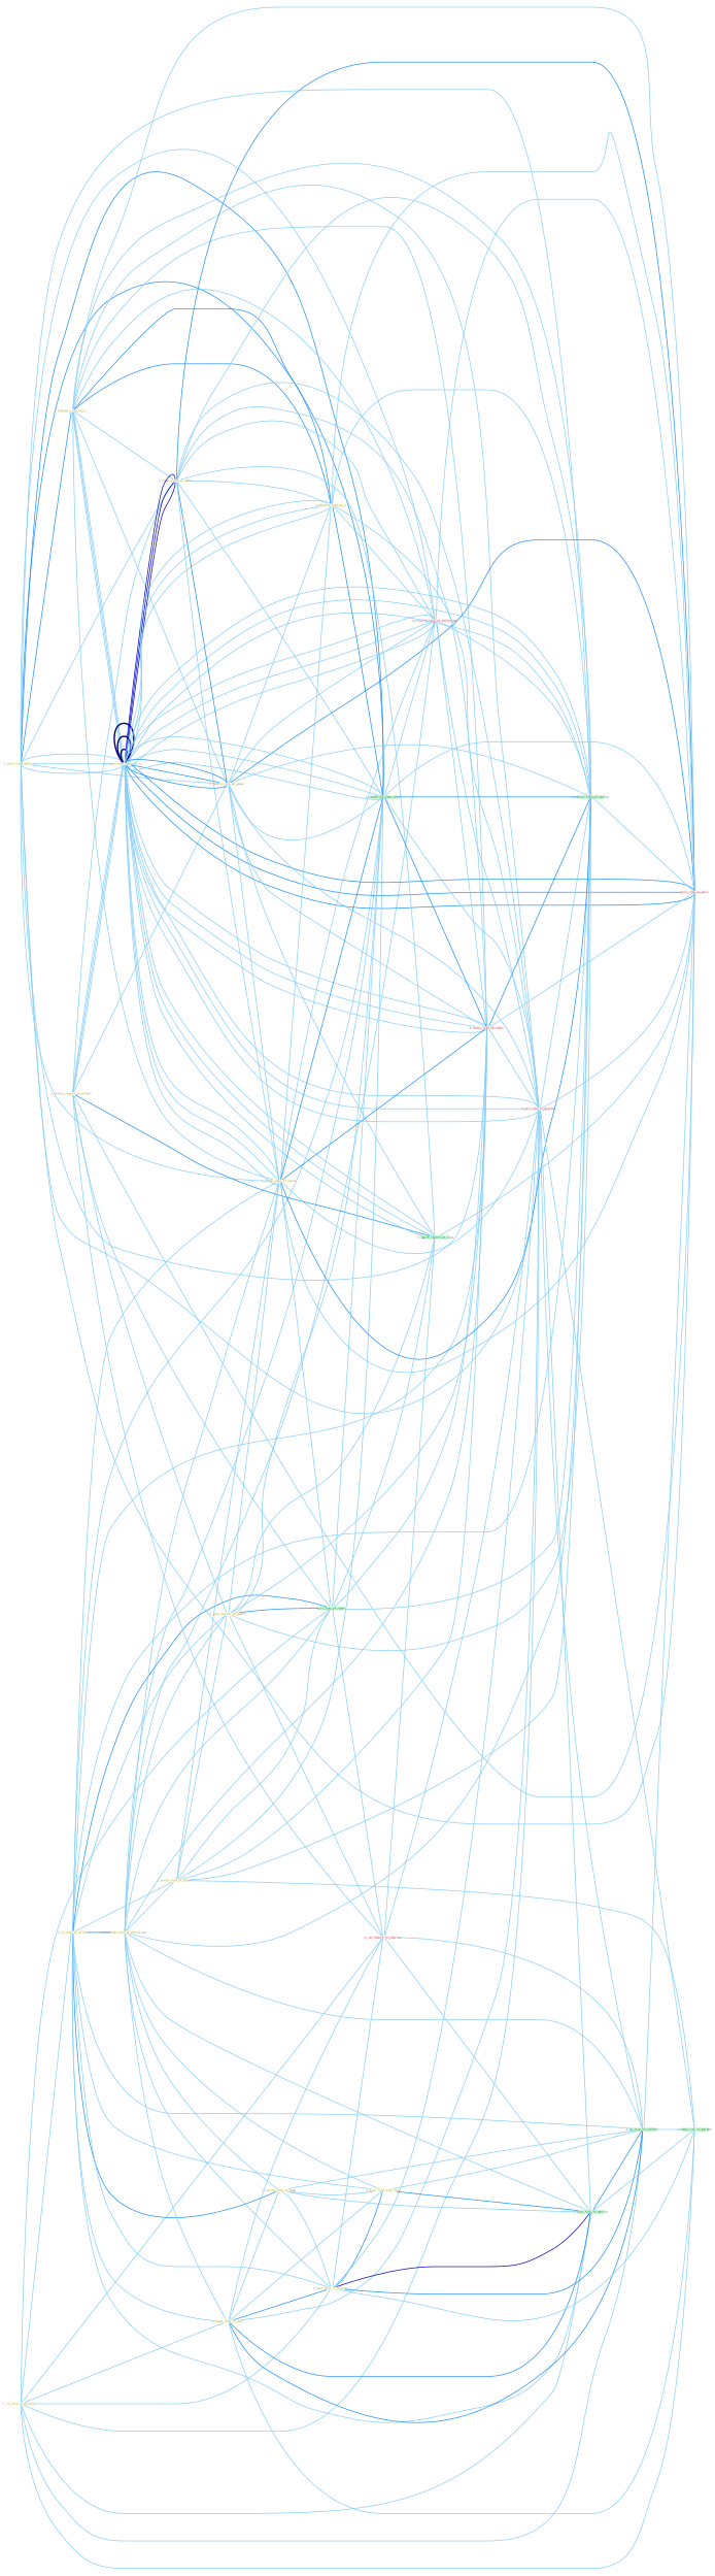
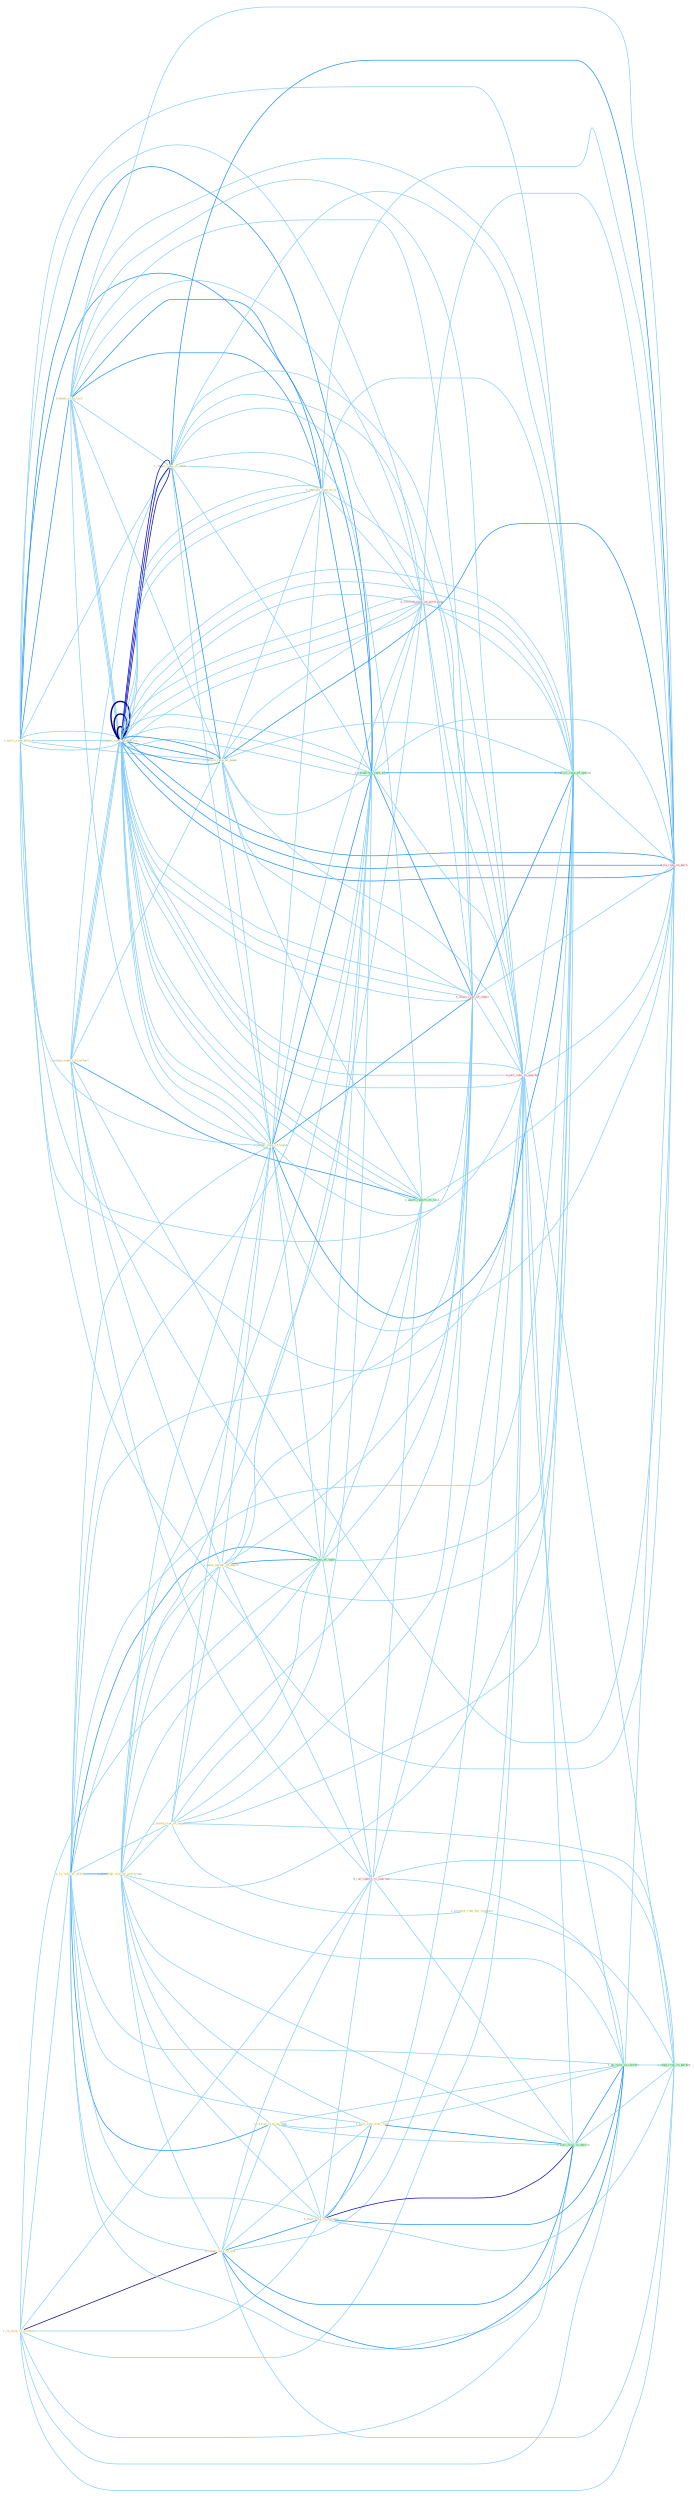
  graph {
    fontname="Source Code Pro"
    rankdir=LR
    node [color="#ffffe0" fixedsize=true fontcolor="#8b7d6b" fontname="Source Code Pro" fontsize=4 shape=polygon style=filled]
    edge [color="#87cefa" fontname="Source Code Pro" w=1]
    "0_carri_rate_with_% " [height=.06 width=.5]
    "1_is_rule_in_univers " [height=.06 width=.5]
    "1_is_role_of_alli " [height=.06 width=.5]
    "1_diminish_role_of_entitynam " [height=.06 width=.5]
    "0_boost_rate_to_% " [height=.06 width=.5]
    "0_taken_role_in_aid " [height=.06 width=.5]
    "1_releas_report_on_extent " [height=.06 width=.5]
    "1_lower_rate_on_million " [height=.06 width=.5]
    "1_avoid_risk_of_reject " [height=.06 width=.5]
    "1_lower_rate_on_debt " [height=.06 width=.5]
    n11 [height=.06 label="1_were_relish_of_death" width=.5]
    "1_retain_rate_on_paper " [height=.06 width=.5]
    "1_relish_role_as_home " [height=.06 width=.5]
+   "1_present_risk_for_investor " [height=.06 width=.5]
    "1_slash_rate_of_taxat " [height=.06 width=.5]
    "0_plai_role_in_process " [height=.06 width=.5]
    "0_depress_rate_by_% " [height=.06 width=.5]
    n18 [height=.06 label="0_plai_role_over_role" width=.5]
    "0_ran_report_in_yearnum " [color="#fff0f5" fontcolor="#b22222" height=.06 width=.5]
    "0_confirm_rate_at_entitynam " [color="#fff0f5" fontcolor="#b22222" height=.06 width=.5]
    "0_choos_rate_of_rebat " [color="#fff0f5" fontcolor="#b22222" height=.06 width=.5]
    "0_pai_rate_in_quarter " [color="#fff0f5" fontcolor="#b22222" height=.06 width=.5]
    "0_ha_rate_on_morn " [color="#fff0f5" fontcolor="#b22222" height=.06 width=.5]
    "1_establish_rate_of_% " [color="#BDFCC9" fontcolor="#2f4f4f" height=.06 width=.5]
    "1_calcul_rate_of_option " [color="#BDFCC9" fontcolor="#2f4f4f" height=.06 width=.5]
    n26 [color="#BDFCC9" fontcolor="#2f4f4f" height=.06 label="1_is_loss_of_topic" width=.5]
    "1_plai_role_in_declin " [color="#BDFCC9" fontcolor="#2f4f4f" height=.06 width=.5]
    "1_ha_role_in_countri " [color="#BDFCC9" fontcolor="#2f4f4f" height=.06 width=.5]
    "1_hedg_risk_in_market " [color="#BDFCC9" fontcolor="#2f4f4f" height=.06 width=.5]
-   "1_await_report_on_loss " [color="#BDFCC9" fontcolor="#2f4f4f" height=.06 width=.5 label="3_await_report_on_loss"]
+   "1_await_report_on_loss " [color="#BDFCC9" fontcolor="#2f4f4f" height=.06 width=.5]
    subgraph sub_1 {
      "0_carri_rate_with_% "
      "1_is_rule_in_univers "
      "1_is_role_of_alli "
      "1_diminish_role_of_entitynam "
      "0_boost_rate_to_% "
      "0_taken_role_in_aid "
      "1_releas_report_on_extent "
      "1_lower_rate_on_million "
      "1_avoid_risk_of_reject "
      "1_lower_rate_on_debt "
      n11
      "1_retain_rate_on_paper "
      "1_relish_role_as_home "
+     "1_present_risk_for_investor "
      "1_slash_rate_of_taxat "
      "0_plai_role_in_process "
      "0_depress_rate_by_% "
      n18
    }
    subgraph sub_2 {
      "0_ran_report_in_yearnum "
      "0_confirm_rate_at_entitynam "
      "0_choos_rate_of_rebat "
      "0_pai_rate_in_quarter "
      "0_ha_rate_on_morn "
    }
    "0_carri_rate_with_% " -- "0_boost_rate_to_% " [color="#1e90ff" w=2]
    "0_carri_rate_with_% " -- "1_lower_rate_on_million "
    "0_carri_rate_with_% " -- "1_lower_rate_on_million "
    "0_carri_rate_with_% " -- "1_lower_rate_on_million "
    "0_carri_rate_with_% " -- "1_lower_rate_on_debt "
    "0_carri_rate_with_% " -- "1_retain_rate_on_paper "
    "0_carri_rate_with_% " -- "1_slash_rate_of_taxat "
    "0_carri_rate_with_% " -- "0_depress_rate_by_% " [color="#1e90ff" w=2]
    "0_carri_rate_with_% " -- "0_confirm_rate_at_entitynam "
    "0_carri_rate_with_% " -- "0_choos_rate_of_rebat "
    "0_carri_rate_with_% " -- "0_pai_rate_in_quarter "
    "0_carri_rate_with_% " -- "0_ha_rate_on_morn "
    "0_carri_rate_with_% " -- "1_establish_rate_of_% " [color="#1e90ff" w=2]
    "0_carri_rate_with_% " -- "1_calcul_rate_of_option "
    "1_is_rule_in_univers " -- "1_is_role_of_alli "
-   "1_is_rule_in_univers " -- "0_taken_role_in_aid "
+   "1_is_rule_in_univers " -- "0_taken_role_in_aid " [color="#000080"]
    "1_is_rule_in_univers " -- "0_plai_role_in_process "
    "1_is_rule_in_univers " -- "0_ran_report_in_yearnum "
    "1_is_rule_in_univers " -- "0_pai_rate_in_quarter "
    "1_is_rule_in_univers " -- n26
    "1_is_rule_in_univers " -- "1_plai_role_in_declin "
    "1_is_rule_in_univers " -- "1_ha_role_in_countri "
    "1_is_rule_in_univers " -- "1_hedg_risk_in_market "
    "1_is_role_of_alli " -- "1_diminish_role_of_entitynam " [color="#1e90ff" w=2]
    "1_is_role_of_alli " -- "0_taken_role_in_aid "
    "1_is_role_of_alli " -- "1_avoid_risk_of_reject "
    "1_is_role_of_alli " -- n11
    "1_is_role_of_alli " -- "1_relish_role_as_home " [color="#1e90ff"]
    "1_is_role_of_alli " -- "1_slash_rate_of_taxat "
    "1_is_role_of_alli " -- "0_plai_role_in_process "
    "1_is_role_of_alli " -- n18
    "1_is_role_of_alli " -- "0_choos_rate_of_rebat "
    "1_is_role_of_alli " -- "1_establish_rate_of_% "
    "1_is_role_of_alli " -- "1_calcul_rate_of_option "
    "1_is_role_of_alli " -- n26 [color="#1e90ff" w=2]
    "1_is_role_of_alli " -- "1_plai_role_in_declin "
    "1_is_role_of_alli " -- "1_ha_role_in_countri "
    "1_diminish_role_of_entitynam " -- "0_taken_role_in_aid "
    "1_diminish_role_of_entitynam " -- "1_avoid_risk_of_reject "
    "1_diminish_role_of_entitynam " -- n11
    "1_diminish_role_of_entitynam " -- "1_relish_role_as_home "
    "1_diminish_role_of_entitynam " -- "1_slash_rate_of_taxat "
    "1_diminish_role_of_entitynam " -- "0_plai_role_in_process "
    "1_diminish_role_of_entitynam " -- n18
    "1_diminish_role_of_entitynam " -- "0_confirm_rate_at_entitynam "
    "1_diminish_role_of_entitynam " -- "0_choos_rate_of_rebat "
    "1_diminish_role_of_entitynam " -- "1_establish_rate_of_% "
    "1_diminish_role_of_entitynam " -- "1_calcul_rate_of_option "
    "1_diminish_role_of_entitynam " -- n26
    "1_diminish_role_of_entitynam " -- "1_plai_role_in_declin "
    "1_diminish_role_of_entitynam " -- "1_ha_role_in_countri "
    "0_boost_rate_to_% " -- "1_lower_rate_on_million "
    "0_boost_rate_to_% " -- "1_lower_rate_on_million "
    "0_boost_rate_to_% " -- "1_lower_rate_on_million "
    "0_boost_rate_to_% " -- "1_lower_rate_on_debt "
    "0_boost_rate_to_% " -- "1_retain_rate_on_paper "
    "0_boost_rate_to_% " -- "1_slash_rate_of_taxat "
    "0_boost_rate_to_% " -- "0_depress_rate_by_% " [color="#1e90ff" w=2]
    "0_boost_rate_to_% " -- "0_confirm_rate_at_entitynam "
    "0_boost_rate_to_% " -- "0_choos_rate_of_rebat "
    "0_boost_rate_to_% " -- "0_pai_rate_in_quarter "
    "0_boost_rate_to_% " -- "0_ha_rate_on_morn "
    "0_boost_rate_to_% " -- "1_establish_rate_of_% " [color="#1e90ff" w=2]
    "0_boost_rate_to_% " -- "1_calcul_rate_of_option "
    "0_taken_role_in_aid " -- "1_relish_role_as_home "
    "0_taken_role_in_aid " -- "0_plai_role_in_process " [color="#1e90ff" w=2]
    "0_taken_role_in_aid " -- n18
    "0_taken_role_in_aid " -- "0_ran_report_in_yearnum "
    "0_taken_role_in_aid " -- "0_pai_rate_in_quarter "
    "0_taken_role_in_aid " -- "1_plai_role_in_declin " [color="#1e90ff" w=2]
    "0_taken_role_in_aid " -- "1_ha_role_in_countri " [color="#1e90ff" w=2]
    "0_taken_role_in_aid " -- "1_hedg_risk_in_market "
    "1_releas_report_on_extent " -- "1_lower_rate_on_million "
    "1_releas_report_on_extent " -- "1_lower_rate_on_million "
    "1_releas_report_on_extent " -- "1_lower_rate_on_million "
    "1_releas_report_on_extent " -- "1_lower_rate_on_debt "
    "1_releas_report_on_extent " -- n11
    "1_releas_report_on_extent " -- "1_retain_rate_on_paper "
    "1_releas_report_on_extent " -- "0_ran_report_in_yearnum "
    "1_releas_report_on_extent " -- "0_ha_rate_on_morn "
    "1_releas_report_on_extent " -- n26
    "1_releas_report_on_extent " -- "1_await_report_on_loss " [color="#1e90ff" w=2]
    "1_lower_rate_on_million " -- "1_lower_rate_on_million " [color="#000080" style=bold w=4]
    "1_lower_rate_on_million " -- "1_lower_rate_on_million " [color="#000080" style=bold w=4]
    "1_lower_rate_on_million " -- "1_lower_rate_on_million " [color="#000080" style=bold w=4]
    "1_lower_rate_on_million " -- "1_lower_rate_on_debt " [color="#0000cd" w=3]
    "1_lower_rate_on_million " -- "1_retain_rate_on_paper " [color="#1e90ff" w=2]
    "1_lower_rate_on_million " -- "1_retain_rate_on_paper " [color="#1e90ff" w=2]
    "1_lower_rate_on_million " -- "1_slash_rate_of_taxat "
    "1_lower_rate_on_million " -- "1_slash_rate_of_taxat "
    "1_lower_rate_on_million " -- "0_depress_rate_by_% "
    "1_lower_rate_on_million " -- "0_depress_rate_by_% "
    "1_lower_rate_on_million " -- "0_confirm_rate_at_entitynam "
    "1_lower_rate_on_million " -- "0_confirm_rate_at_entitynam "
    "1_lower_rate_on_million " -- "0_confirm_rate_at_entitynam "
    "1_lower_rate_on_million " -- "0_choos_rate_of_rebat "
    "1_lower_rate_on_million " -- "0_choos_rate_of_rebat "
    "1_lower_rate_on_million " -- "0_choos_rate_of_rebat "
    "1_lower_rate_on_million " -- "0_pai_rate_in_quarter "
    "1_lower_rate_on_million " -- "0_pai_rate_in_quarter "
    "1_lower_rate_on_million " -- "0_pai_rate_in_quarter "
    "1_lower_rate_on_million " -- "0_ha_rate_on_morn " [color="#1e90ff" w=2]
    "1_lower_rate_on_million " -- "0_ha_rate_on_morn " [color="#1e90ff" w=2]
    "1_lower_rate_on_million " -- "0_ha_rate_on_morn " [color="#1e90ff" w=2]
    "1_lower_rate_on_million " -- "1_establish_rate_of_% "
    "1_lower_rate_on_million " -- "1_establish_rate_of_% "
    "1_lower_rate_on_million " -- "1_calcul_rate_of_option "
    "1_lower_rate_on_million " -- "1_calcul_rate_of_option "
    "1_lower_rate_on_million " -- "1_calcul_rate_of_option "
    "1_lower_rate_on_million " -- "1_await_report_on_loss "
    "1_lower_rate_on_million " -- "1_await_report_on_loss "
    "1_lower_rate_on_million " -- "1_await_report_on_loss "
    "1_avoid_risk_of_reject " -- n11
+   "1_avoid_risk_of_reject " -- "1_present_risk_for_investor "
    "1_avoid_risk_of_reject " -- "1_slash_rate_of_taxat "
    "1_avoid_risk_of_reject " -- "0_choos_rate_of_rebat "
    "1_avoid_risk_of_reject " -- "1_establish_rate_of_% "
    "1_avoid_risk_of_reject " -- "1_calcul_rate_of_option "
    "1_avoid_risk_of_reject " -- n26
    "1_avoid_risk_of_reject " -- "1_hedg_risk_in_market "
    "1_lower_rate_on_debt " -- "1_lower_rate_on_million " [color="#0000cd" w=3]
    "1_lower_rate_on_debt " -- "1_lower_rate_on_million " [color="#0000cd" w=3]
    "1_lower_rate_on_debt " -- "1_retain_rate_on_paper " [color="#1e90ff" w=2]
    "1_lower_rate_on_debt " -- "1_slash_rate_of_taxat "
    "1_lower_rate_on_debt " -- "0_depress_rate_by_% "
    "1_lower_rate_on_debt " -- "0_confirm_rate_at_entitynam "
    "1_lower_rate_on_debt " -- "0_choos_rate_of_rebat "
    "1_lower_rate_on_debt " -- "0_pai_rate_in_quarter "
    "1_lower_rate_on_debt " -- "0_ha_rate_on_morn " [color="#1e90ff" w=2]
    "1_lower_rate_on_debt " -- "1_establish_rate_of_% "
    "1_lower_rate_on_debt " -- "1_calcul_rate_of_option "
    "1_lower_rate_on_debt " -- "1_await_report_on_loss "
    n11 -- "1_slash_rate_of_taxat "
    n11 -- "0_ran_report_in_yearnum "
    n11 -- "0_choos_rate_of_rebat "
    n11 -- "1_establish_rate_of_% "
    n11 -- "1_calcul_rate_of_option "
    n11 -- n26 [color="#1e90ff" w=2]
    n11 -- "1_await_report_on_loss "
    "1_retain_rate_on_paper " -- "1_lower_rate_on_million " [color="#1e90ff" w=2]
    "1_retain_rate_on_paper " -- "1_slash_rate_of_taxat "
    "1_retain_rate_on_paper " -- "0_depress_rate_by_% "
    "1_retain_rate_on_paper " -- "0_confirm_rate_at_entitynam "
    "1_retain_rate_on_paper " -- "0_choos_rate_of_rebat "
    "1_retain_rate_on_paper " -- "0_pai_rate_in_quarter "
    "1_retain_rate_on_paper " -- "0_ha_rate_on_morn " [color="#1e90ff" w=2]
    "1_retain_rate_on_paper " -- "1_establish_rate_of_% "
    "1_retain_rate_on_paper " -- "1_calcul_rate_of_option "
    "1_retain_rate_on_paper " -- "1_await_report_on_loss "
    "1_relish_role_as_home " -- "0_plai_role_in_process "
    "1_relish_role_as_home " -- n18
    "1_relish_role_as_home " -- "1_plai_role_in_declin "
    "1_relish_role_as_home " -- "1_ha_role_in_countri "
+   "1_present_risk_for_investor " -- "1_hedg_risk_in_market "
    "1_slash_rate_of_taxat " -- "1_lower_rate_on_million "
    "1_slash_rate_of_taxat " -- "0_depress_rate_by_% "
    "1_slash_rate_of_taxat " -- "0_confirm_rate_at_entitynam "
    "1_slash_rate_of_taxat " -- "0_choos_rate_of_rebat " [color="#1e90ff" w=2]
    "1_slash_rate_of_taxat " -- "0_pai_rate_in_quarter "
    "1_slash_rate_of_taxat " -- "0_ha_rate_on_morn "
    "1_slash_rate_of_taxat " -- "1_establish_rate_of_% " [color="#1e90ff" w=2]
    "1_slash_rate_of_taxat " -- "1_calcul_rate_of_option " [color="#1e90ff" w=2]
    "1_slash_rate_of_taxat " -- n26
    "0_plai_role_in_process " -- n18 [color="#1e90ff" w=2]
    "0_plai_role_in_process " -- "0_ran_report_in_yearnum "
    "0_plai_role_in_process " -- "0_pai_rate_in_quarter "
    "0_plai_role_in_process " -- "1_plai_role_in_declin " [color="#0000cd" w=3]
    "0_plai_role_in_process " -- "1_ha_role_in_countri " [color="#1e90ff" w=2]
    "0_plai_role_in_process " -- "1_hedg_risk_in_market "
    "0_depress_rate_by_% " -- "1_lower_rate_on_million "
    "0_depress_rate_by_% " -- "0_confirm_rate_at_entitynam "
    "0_depress_rate_by_% " -- "0_pai_rate_in_quarter "
    "0_depress_rate_by_% " -- "0_ha_rate_on_morn "
    "0_depress_rate_by_% " -- "1_establish_rate_of_% " [color="#1e90ff" w=2]
    "0_depress_rate_by_% " -- "1_calcul_rate_of_option "
    n18 -- "1_plai_role_in_declin " [color="#1e90ff" w=2]
    n18 -- "1_ha_role_in_countri "
    "0_ran_report_in_yearnum " -- "0_pai_rate_in_quarter "
    "0_ran_report_in_yearnum " -- "1_plai_role_in_declin "
    "0_ran_report_in_yearnum " -- "1_ha_role_in_countri "
+   "0_ran_report_in_yearnum " -- "1_hedg_risk_in_market "
    "0_ran_report_in_yearnum " -- "1_await_report_on_loss "
    "0_confirm_rate_at_entitynam " -- "0_choos_rate_of_rebat "
    "0_confirm_rate_at_entitynam " -- "0_pai_rate_in_quarter "
    "0_confirm_rate_at_entitynam " -- "0_ha_rate_on_morn "
    "0_confirm_rate_at_entitynam " -- "1_calcul_rate_of_option "
    "0_choos_rate_of_rebat " -- "0_pai_rate_in_quarter "
    "0_choos_rate_of_rebat " -- "0_ha_rate_on_morn "
    "0_choos_rate_of_rebat " -- "1_calcul_rate_of_option " [color="#1e90ff" w=2]
    "0_pai_rate_in_quarter " -- "0_ha_rate_on_morn "
    "0_pai_rate_in_quarter " -- "1_calcul_rate_of_option "
    "0_pai_rate_in_quarter " -- "1_plai_role_in_declin "
    "0_pai_rate_in_quarter " -- "1_ha_role_in_countri "
    "0_pai_rate_in_quarter " -- "1_hedg_risk_in_market "
    "1_establish_rate_of_% " -- "1_lower_rate_on_million "
    "1_establish_rate_of_% " -- "0_confirm_rate_at_entitynam "
    "1_establish_rate_of_% " -- "0_choos_rate_of_rebat " [color="#1e90ff" w=2]
    "1_establish_rate_of_% " -- "0_pai_rate_in_quarter "
    "1_establish_rate_of_% " -- "0_ha_rate_on_morn "
    "1_establish_rate_of_% " -- "1_calcul_rate_of_option " [color="#1e90ff" w=2]
    "1_calcul_rate_of_option " -- "0_ha_rate_on_morn "
    n26 -- "0_ran_report_in_yearnum "
    n26 -- "0_choos_rate_of_rebat "
    n26 -- "1_establish_rate_of_% "
    n26 -- "1_calcul_rate_of_option "
    n26 -- "1_await_report_on_loss "
    "1_plai_role_in_declin " -- "1_ha_role_in_countri " [color="#1e90ff" w=2]
    "1_plai_role_in_declin " -- "1_hedg_risk_in_market "
    "1_ha_role_in_countri " -- "0_ha_rate_on_morn "
    "1_ha_role_in_countri " -- "1_hedg_risk_in_market "
    "1_await_report_on_loss " -- "0_ha_rate_on_morn "
  }
